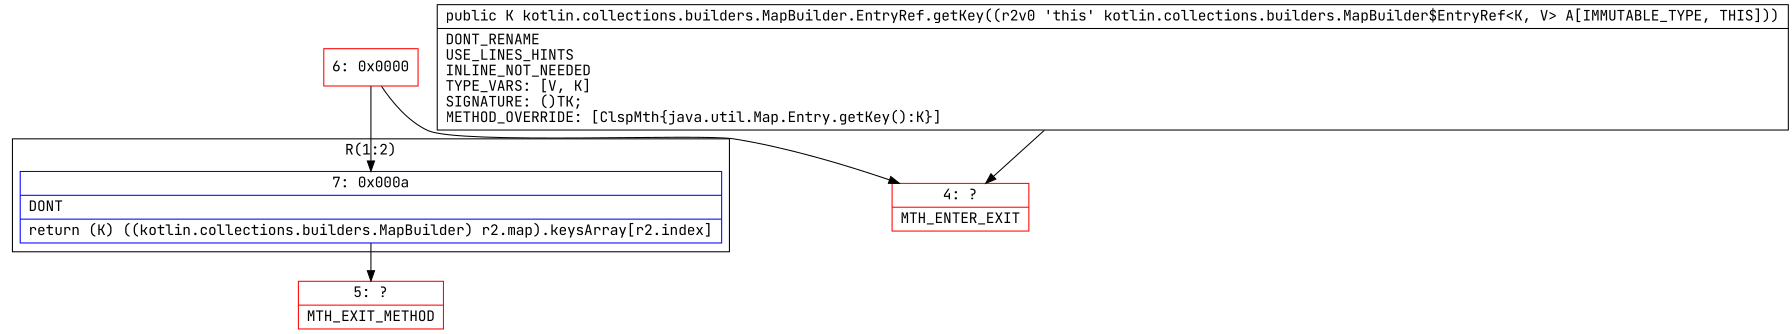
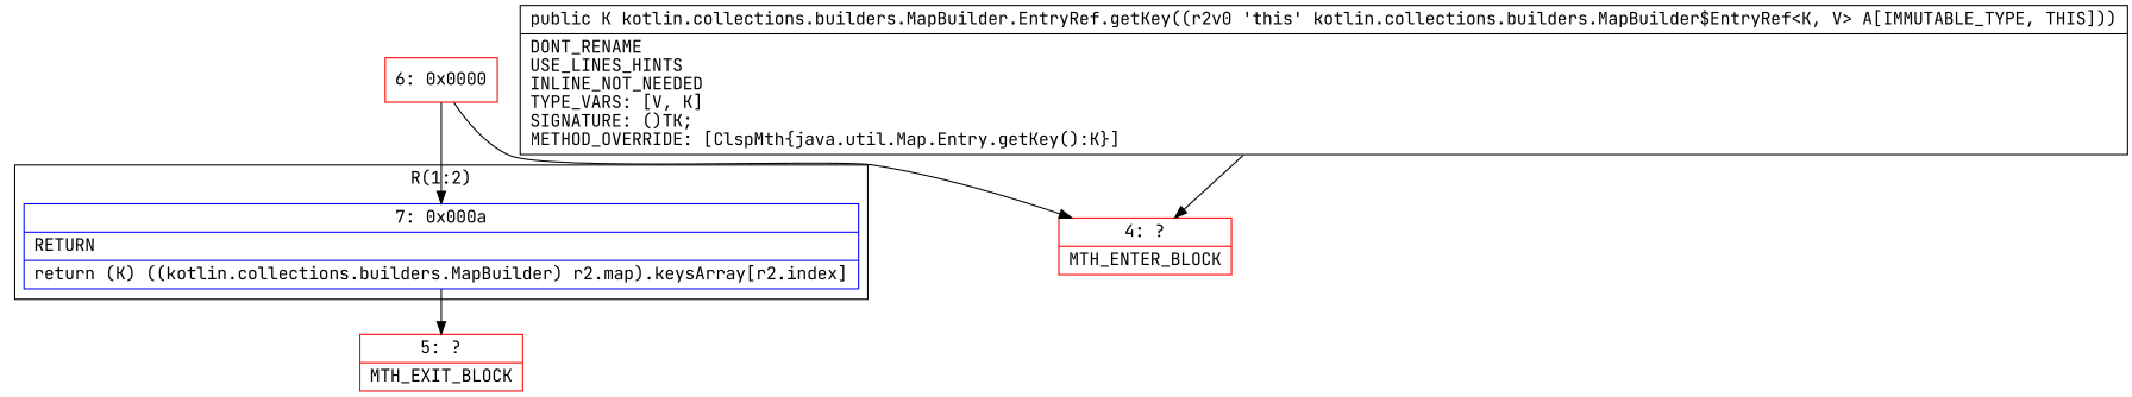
  digraph {
    fontname="JetBrains Mono"
    node [color=red fontname="JetBrains Mono" shape=record]
    edge [fontname="JetBrains Mono"]
-   n1 [color=blue label="{7\:\ 0x000a|DONT\l|return (K) ((kotlin.collections.builders.MapBuilder) r2.map).keysArray[r2.index]\l}"]
-   n2 [label="{5\:\ ?|MTH_EXIT_METHOD\l}"]
-   n3 [label="{4\:\ ?|MTH_ENTER_EXIT\l}"]
+   n1 [color=blue label="{7\:\ 0x000a|RETURN\l|return (K) ((kotlin.collections.builders.MapBuilder) r2.map).keysArray[r2.index]\l}"]
+   n2 [label="{5\:\ ?|MTH_EXIT_BLOCK\l}"]
+   n3 [label="{4\:\ ?|MTH_ENTER_BLOCK\l}"]
    n4 [label="{6\:\ 0x0000}"]
    n5 [label="{public K kotlin.collections.builders.MapBuilder.EntryRef.getKey((r2v0 'this' kotlin.collections.builders.MapBuilder$EntryRef\<K, V\> A[IMMUTABLE_TYPE, THIS]))  | DONT_RENAME\lUSE_LINES_HINTS\lINLINE_NOT_NEEDED\lTYPE_VARS: [V, K]\lSIGNATURE: ()TK;\lMETHOD_OVERRIDE: [ClspMth\{java.util.Map.Entry.getKey():K\}]\l}" color=""]
    subgraph cluster_1 {
      label="R(1:2)"
      n1
    }
    n1 -> n2
    n4 -> n1
    n4 -> n3
    n5 -> n3
  }
